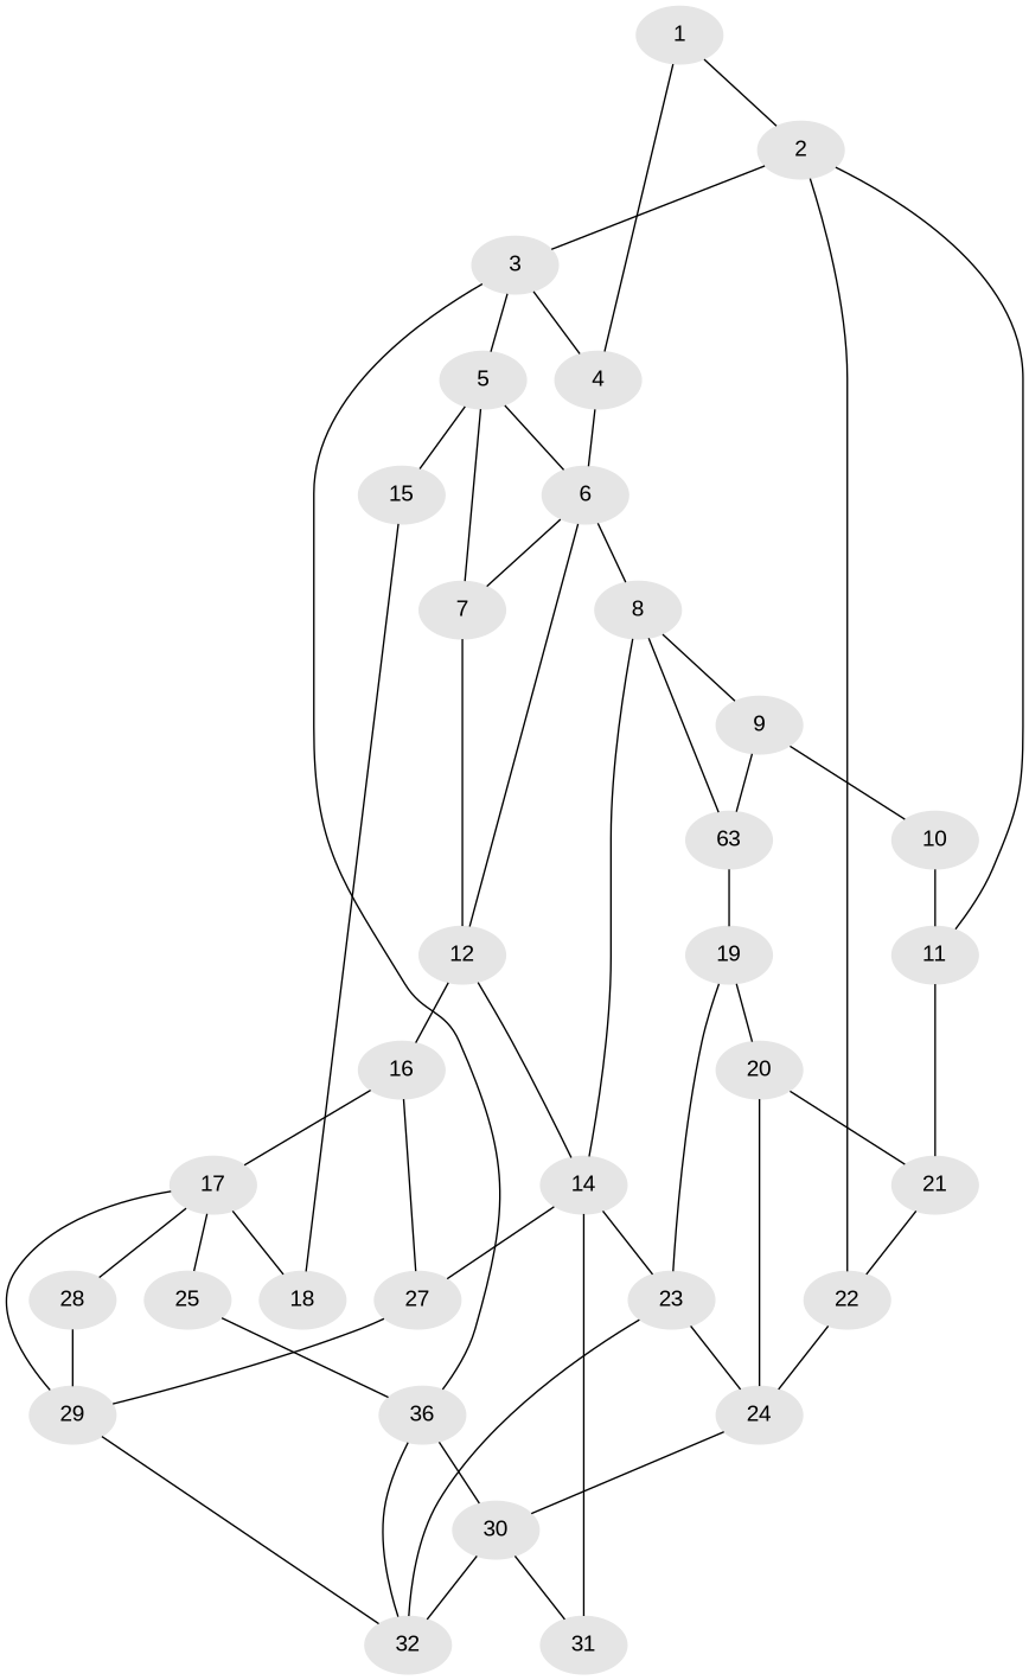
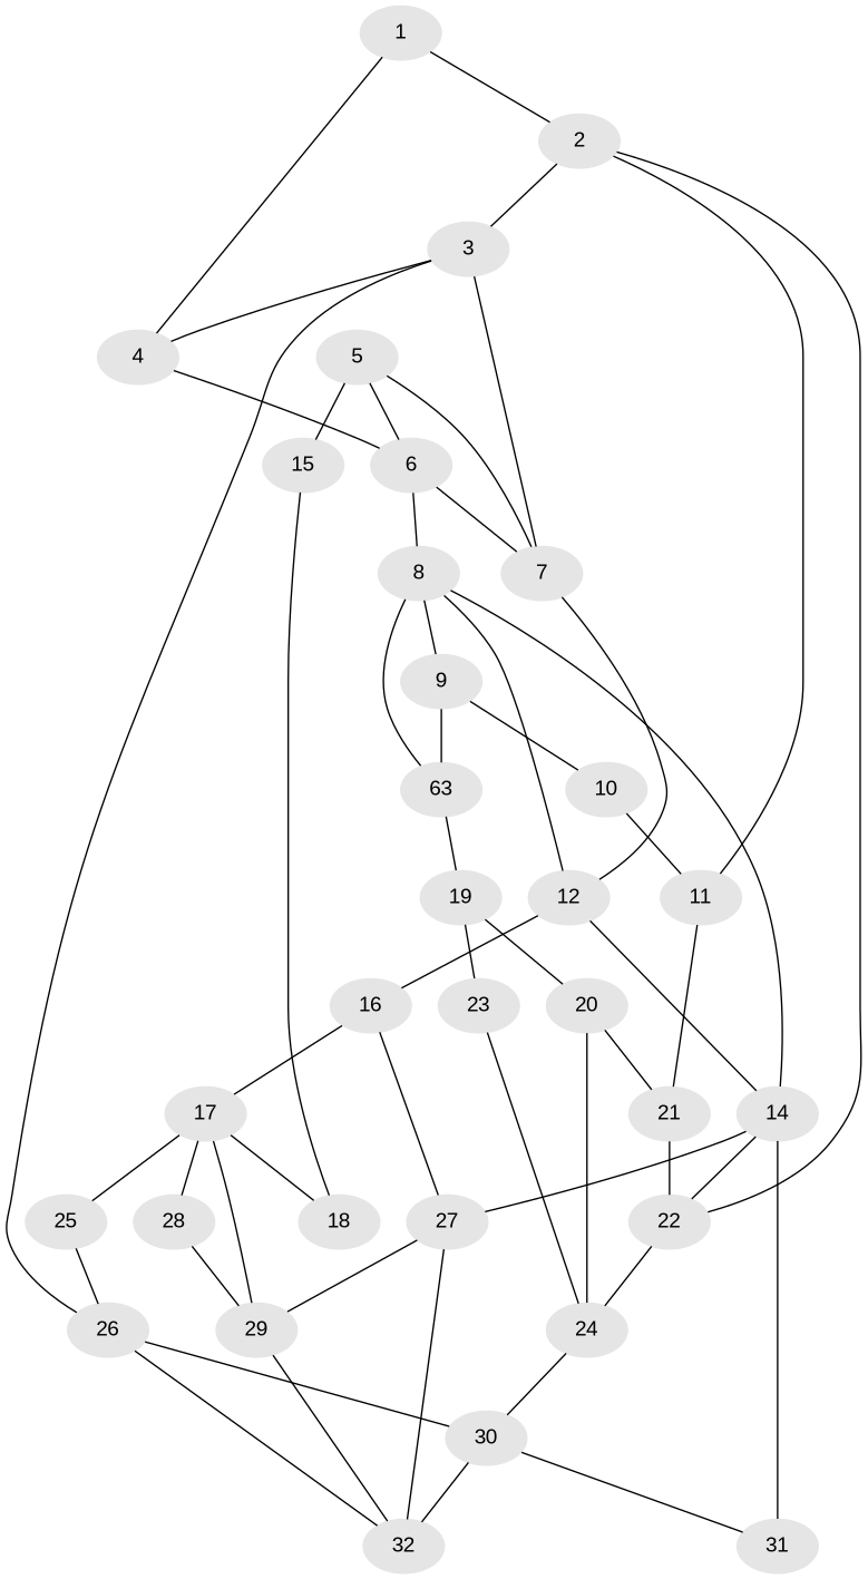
  graph {
    fontname="Liberation Sans"
    node [color=gray90 fontname="Liberation Sans" style=filled]
    edge [fontname="Liberation Sans" weight=1.0]
    1
    2
    4
    3
    11
    22
    6
    5
-   26 [label=36]
+   26
    21
    24
    7
    15
    30
    32
    8
    12
    18
    9
    n20 [label=63]
    14
    16
    10
    19
    23
    27
    31
    17
    20
    29
    25
    28
    1 -- 2
    1 -- 4
    2 -- 3
    2 -- 11
    2 -- 22
    4 -- 6
    3 -- 4
-   3 -- 5
+   3 -- 7
    3 -- 26
    11 -- 21
    22 -- 24 [weight=2.0]
    6 -- 7
    6 -- 8 [weight=2.0]
    5 -- 6
    5 -- 7
    5 -- 15 [weight=2.0]
    26 -- 30
    26 -- 32
    21 -- 22
    24 -- 30
    7 -- 12
    15 -- 18
    30 -- 32 [weight=2.0]
    30 -- 31
-   6 -- 12
+   8 -- 12
    8 -- 9
    8 -- n20
    8 -- 14
    12 -- 14
    12 -- 16 [weight=2.0]
    9 -- n20
    9 -- 10
    n20 -- 19
-   14 -- 23
+   14 -- 22
    14 -- 27
    14 -- 31 [weight=2.0]
    16 -- 27
    16 -- 17 [weight=2.0]
    10 -- 11
    19 -- 23
    19 -- 20
    23 -- 24
-   23 -- 32
+   27 -- 32
    27 -- 29
    17 -- 18
    17 -- 29
    17 -- 25
    17 -- 28
    20 -- 21
    20 -- 24 [weight=2.0]
    29 -- 32
    25 -- 26
    28 -- 29 [weight=2.0]
  }
